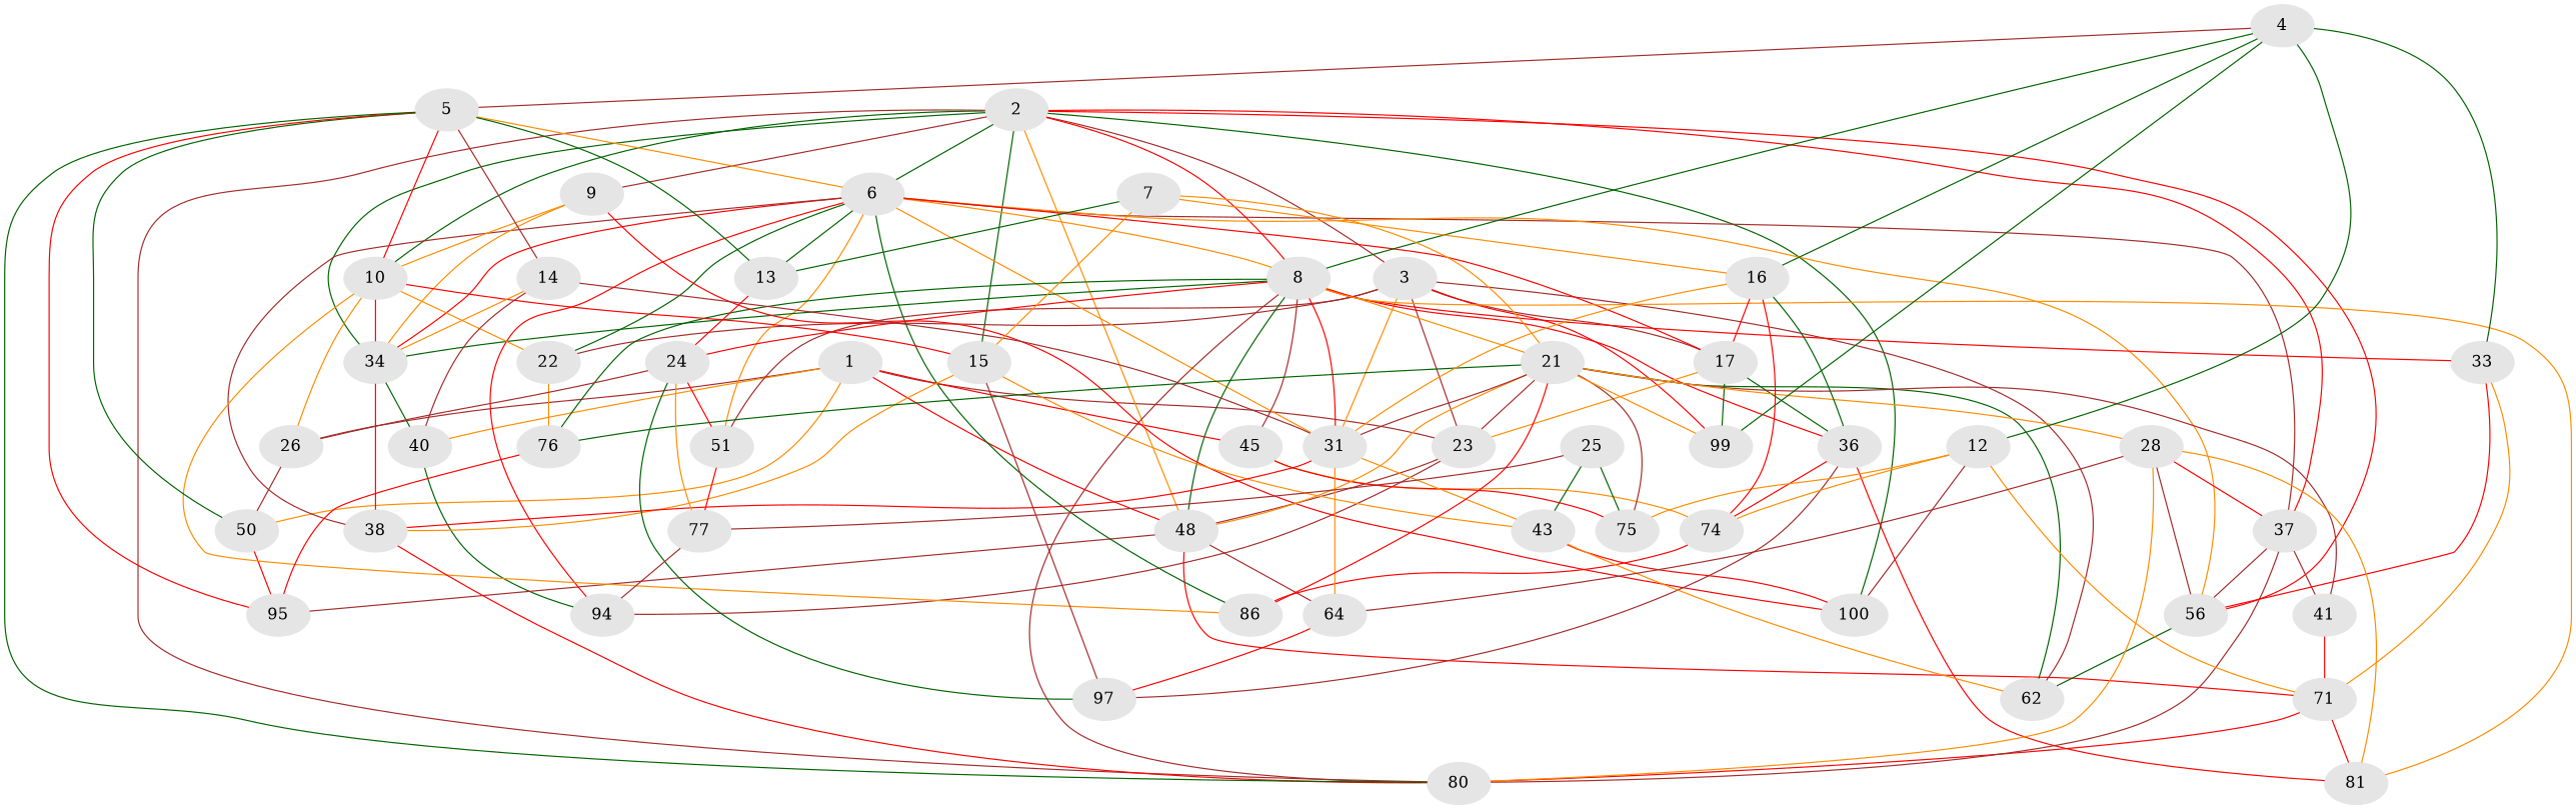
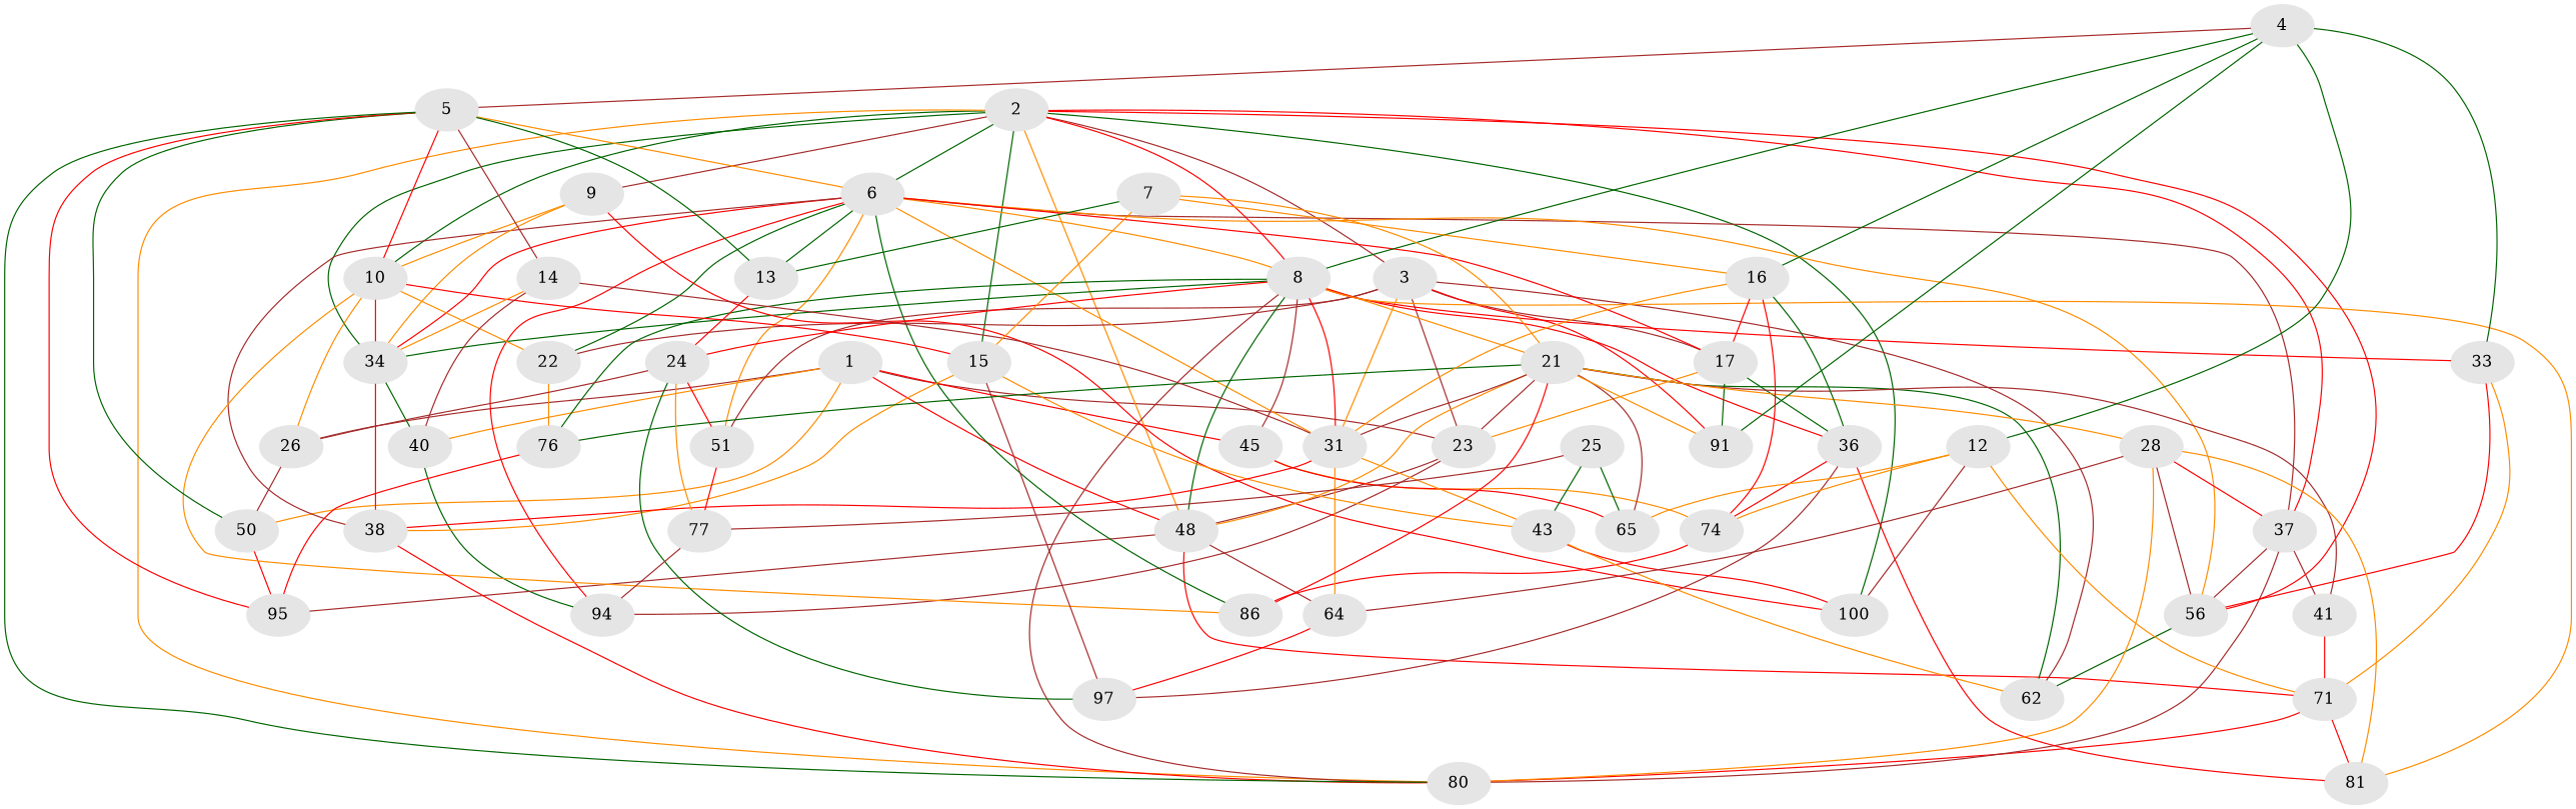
  graph {
    node [color=gray90 style=filled]
    edge [color=red]
    1 [super="+58"]
    23 [super="+89"]
    26
    40
    45
    48 [super="+72"]
    50
    94
    74 [super="+98"]
-   75
+   75 [label=65]
    95
    71 [super="+82"]
    64
    2 [super="+35+49"]
    3 [super="+11+69+18"]
    6 [super="+19+61+30"]
    8 [super="+32+20"]
    9
    10 [super="+39+42"]
    15 [super="+85"]
    34 [super="+103+93"]
    37 [super="+80"]
    56 [super="+60"]
    n24 [label=80 super="+92"]
    100
    17 [super="+96"]
    22
    31 [super="+68+54+83"]
    51
    62
-   99
+   99 [label=91]
    13
    38 [super="+59"]
    86
    33
    21 [super="+27+29+66"]
    24 [super="+55"]
    36 [super="+52"]
    76
    81
    43 [super="+90"]
    97
    41
    77
    4 [super="+53"]
    5 [super="+88+78"]
    12 [super="+70"]
    16 [super="+67"]
    14
    7
    28 [super="+63"]
    25
    1 -- 23 [color=brown]
    1 -- 26 [color=brown]
    1 -- 40 [color=darkorange]
    1 -- 45
    1 -- 48
    1 -- 50 [color=darkorange]
    23 -- 48 [color=brown]
    23 -- 94 [color=brown]
    26 -- 50 [color=brown]
    40 -- 94 [color=darkgreen]
    45 -- 74 [color=darkorange]
    45 -- 75
    48 -- 95 [color=brown]
    48 -- 71
    48 -- 64 [color=brown]
    50 -- 95
    74 -- 86
    71 -- n24 [weight=2]
    71 -- 81
    64 -- 97
    2 -- 48 [color=darkorange]
    2 -- 3 [color=brown]
    2 -- 6 [color=darkgreen]
    2 -- 8
    2 -- 9 [color=brown]
    2 -- 10 [color=darkgreen]
    2 -- 15 [color=darkgreen]
    2 -- 34 [color=darkgreen]
    2 -- 37
    2 -- 56
-   2 -- n24 [color=brown]
+   2 -- n24 [color=darkorange]
    2 -- 100 [color=darkgreen]
    3 -- 23 [color=brown]
    3 -- 17 [color=brown]
    3 -- 22 [color=brown]
    3 -- 31 [color=darkorange]
    3 -- 51 [color=brown]
    3 -- 62 [color=brown]
    3 -- 99
    6 -- 94
    6 -- 8 [color=darkorange]
    6 -- 34
    6 -- 37 [color=brown]
    6 -- 56 [color=darkorange]
    6 -- 17
    6 -- 22 [color=darkgreen]
    6 -- 31 [color=darkorange weight=2]
    6 -- 51 [color=darkorange]
    6 -- 13 [color=darkgreen]
    6 -- 38 [color=brown weight=2]
    6 -- 86 [color=darkgreen]
    8 -- 45 [color=brown]
    8 -- 48 [color=darkgreen]
    8 -- 34 [color=darkgreen]
    8 -- n24 [color=brown]
    8 -- 31
    8 -- 33
    8 -- 21 [color=darkorange]
    8 -- 24
    8 -- 36
    8 -- 76 [color=darkgreen]
    8 -- 81 [color=darkorange]
    9 -- 10 [color=darkorange]
    9 -- 34 [color=darkorange]
    9 -- 100
    10 -- 26 [color=darkorange]
    10 -- 15
    10 -- 34
    10 -- 22 [color=darkorange]
    10 -- 86 [color=darkorange]
    15 -- 38 [color=darkorange]
    15 -- 43 [color=darkorange]
    15 -- 97 [color=brown]
    34 -- 40 [color=darkgreen]
    34 -- 38
    37 -- 56 [color=brown]
    37 -- n24 [color=brown]
    37 -- 41 [color=brown]
    56 -- 62 [color=darkgreen]
    17 -- 23 [color=darkorange]
    17 -- 99 [color=darkgreen]
    17 -- 36 [color=darkgreen]
    22 -- 76 [color=darkorange]
    31 -- 64 [color=darkorange]
    31 -- 38
    31 -- 43 [color=darkorange]
    51 -- 77
    13 -- 24
    38 -- n24
    33 -- 71 [color=darkorange]
    33 -- 56
    21 -- 23 [color=brown]
    21 -- 48 [color=darkorange]
    21 -- 75 [color=brown]
    21 -- 31 [color=brown]
    21 -- 62 [color=darkgreen]
    21 -- 99 [color=darkorange]
    21 -- 86
    21 -- 76 [color=darkgreen]
    21 -- 41 [color=brown]
    21 -- 28 [color=darkorange]
    24 -- 26 [color=brown]
    24 -- 51
    24 -- 97 [color=darkgreen]
    24 -- 77 [color=darkorange]
    36 -- 74
    36 -- 81
    36 -- 97 [color=brown]
    76 -- 95
    43 -- 100
    43 -- 62 [color=darkorange]
    41 -- 71 [weight=2]
    77 -- 94 [color=brown]
    4 -- 8 [color=darkgreen]
    4 -- 99 [color=darkgreen]
    4 -- 33 [color=darkgreen]
    4 -- 5 [color=brown]
    4 -- 12 [color=darkgreen]
    4 -- 16 [color=darkgreen]
    5 -- 50 [color=darkgreen]
    5 -- 95
    5 -- 6 [color=darkorange]
    5 -- 10
    5 -- n24 [color=darkgreen]
    5 -- 13 [color=darkgreen]
    5 -- 14 [color=brown]
    12 -- 74 [color=darkorange weight=2]
    12 -- 75 [color=darkorange]
    12 -- 71 [color=darkorange]
    12 -- 100 [color=brown]
    16 -- 74
    16 -- 17
    16 -- 31 [color=darkorange]
    16 -- 36 [color=darkgreen]
    14 -- 40 [color=brown]
    14 -- 34 [color=darkorange]
    14 -- 31 [color=brown]
    7 -- 15 [color=darkorange]
    7 -- 13 [color=darkgreen]
    7 -- 21 [color=darkorange]
    7 -- 16 [color=darkorange]
    28 -- 64 [color=brown]
    28 -- 37
    28 -- 56 [color=brown]
    28 -- n24 [color=darkorange]
    28 -- 81 [color=darkorange]
    25 -- 75 [color=darkgreen]
    25 -- 43 [color=darkgreen weight=2]
    25 -- 77 [color=brown]
  }
